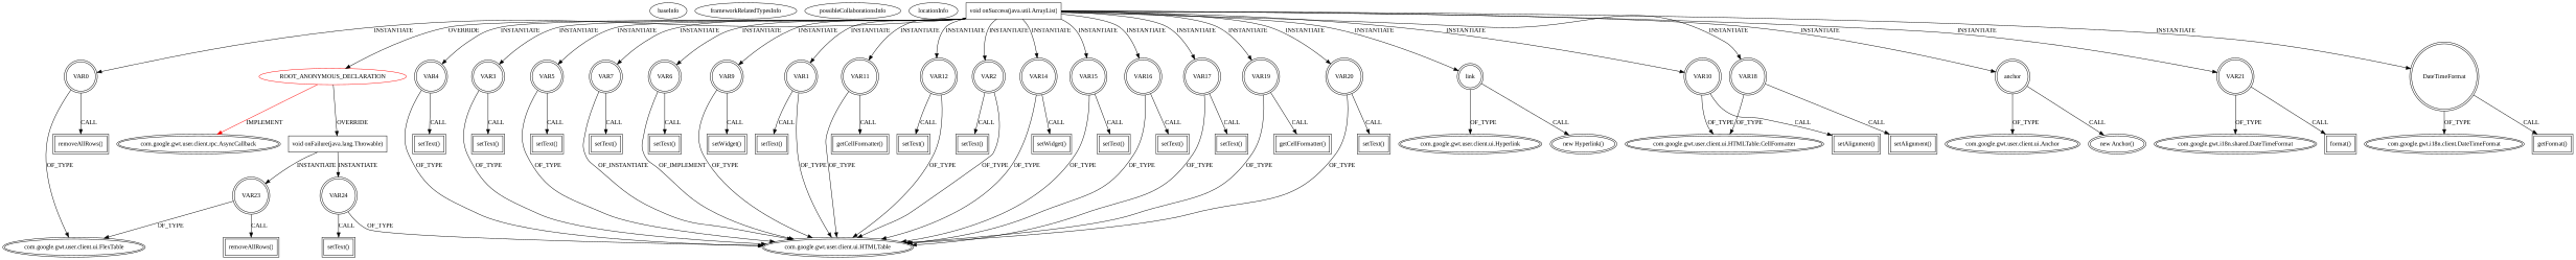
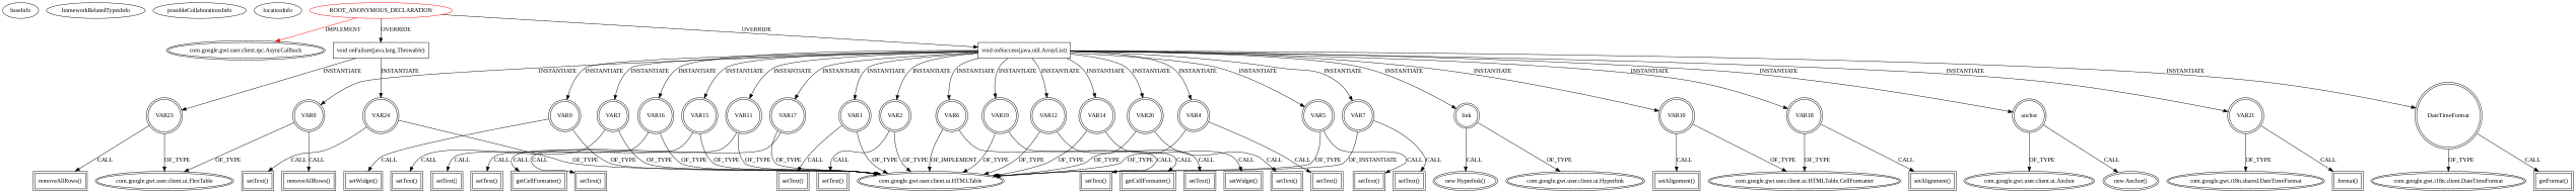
  digraph {
    fontname="Liberation Serif"
    node [fontname="Liberation Serif" isFrameworkType=true vertexType=VARIABLE_EXPRESION peripheries=2 shape=box]
    edge [fontname="Liberation Serif"]
    baseInfo [category=extension_graph graphId=419 isAnonymous=true possibleRelation=false isFrameworkType="" vertexType="" peripheries="" shape=""]
    frameworkRelatedTypesInfo [0="com.google.gwt.user.client.rpc.AsyncCallback" isFrameworkType="" vertexType="" peripheries="" shape=""]
    possibleCollaborationsInfo [isFrameworkType="" vertexType="" peripheries="" shape=""]
    locationInfo [contextSignature="void prepareTable()" filePath="/Tok-Ziraja222/Ziraja222-master/src/ziraja/client/presenter/ReportsPresenter.java" graphId=419 projectName="Tok-Ziraja222" isFrameworkType="" vertexType="" peripheries="" shape=""]
    n5 [color=red isFrameworkType=false label=ROOT_ANONYMOUS_DECLARATION vertexType=ROOT_ANONYMOUS_DECLARATION peripheries="" shape=""]
    n6 [label="com.google.gwt.user.client.rpc.AsyncCallback" vertexType=FRAMEWORK_INTERFACE_TYPE shape=""]
    n7 [isFrameworkType=false label="void onSuccess(java.util.ArrayList)" vertexType=OVERRIDING_METHOD_DECLARATION peripheries=""]
    n8 [isFrameworkType=false label="void onFailure(java.lang.Throwable)" vertexType=OVERRIDING_METHOD_DECLARATION peripheries=""]
    n9 [label=VAR0 shape=circle]
    n10 [label=VAR1 shape=circle]
    n11 [label=VAR2 shape=circle]
    n12 [label=VAR3 shape=circle]
    n13 [label=VAR4 shape=circle]
    n14 [label=VAR5 shape=circle]
    n15 [label=VAR6 shape=circle]
    n16 [label=VAR7 shape=circle]
    n17 [label=link shape=circle]
    n18 [label=VAR9 shape=circle]
    n19 [label=VAR10 shape=circle]
    n20 [label=VAR11 shape=circle]
    n21 [label=VAR12 shape=circle]
    n22 [label=anchor shape=circle]
    n23 [label=VAR14 shape=circle]
    n24 [label=VAR15 shape=circle]
    n25 [label=VAR16 shape=circle]
    n26 [label=VAR17 shape=circle]
    n27 [label=VAR18 shape=circle]
    n28 [label=VAR19 shape=circle]
    n29 [label=VAR20 shape=circle]
    n30 [label=VAR21 shape=circle]
    n31 [label=DateTimeFormat shape=circle]
    n32 [label=VAR23 shape=circle]
    n33 [label=VAR24 shape=circle]
    n34 [label="com.google.gwt.user.client.ui.FlexTable" vertexType=FRAMEWORK_CLASS_TYPE shape=""]
    n35 [label="removeAllRows()" vertexType=INSIDE_CALL]
    n36 [label="com.google.gwt.user.client.ui.HTMLTable" vertexType=FRAMEWORK_CLASS_TYPE shape=""]
    n37 [label="setText()" vertexType=INSIDE_CALL]
    n38 [label="setText()" vertexType=INSIDE_CALL]
    n39 [label="setText()" vertexType=INSIDE_CALL]
    n40 [label="setText()" vertexType=INSIDE_CALL]
    n41 [label="setText()" vertexType=INSIDE_CALL]
    n42 [label="setText()" vertexType=INSIDE_CALL]
    n43 [label="setText()" vertexType=INSIDE_CALL]
    n44 [label="com.google.gwt.user.client.ui.Hyperlink" vertexType=FRAMEWORK_CLASS_TYPE shape=""]
    n45 [label="new Hyperlink()" vertexType=CONSTRUCTOR_CALL shape=""]
    n46 [label="setWidget()" vertexType=INSIDE_CALL]
    n47 [label="com.google.gwt.user.client.ui.HTMLTable.CellFormatter" vertexType=FRAMEWORK_CLASS_TYPE shape=""]
    n48 [label="setAlignment()" vertexType=INSIDE_CALL]
    n49 [label="getCellFormatter()" vertexType=INSIDE_CALL]
    n50 [label="setText()" vertexType=INSIDE_CALL]
    n51 [label="com.google.gwt.user.client.ui.Anchor" vertexType=FRAMEWORK_CLASS_TYPE shape=""]
    n52 [label="new Anchor()" vertexType=CONSTRUCTOR_CALL shape=""]
    n53 [label="setWidget()" vertexType=INSIDE_CALL]
    n54 [label="setText()" vertexType=INSIDE_CALL]
    n55 [label="setText()" vertexType=INSIDE_CALL]
    n56 [label="setText()" vertexType=INSIDE_CALL]
    n57 [label="setAlignment()" vertexType=INSIDE_CALL]
    n58 [label="getCellFormatter()" vertexType=INSIDE_CALL]
    n59 [label="setText()" vertexType=INSIDE_CALL]
    n60 [label="com.google.gwt.i18n.shared.DateTimeFormat" vertexType=FRAMEWORK_CLASS_TYPE shape=""]
    n61 [label="format()" vertexType=INSIDE_CALL]
    n62 [label="com.google.gwt.i18n.client.DateTimeFormat" vertexType=FRAMEWORK_CLASS_TYPE shape=""]
    n63 [label="getFormat()" vertexType=INSIDE_CALL]
    n64 [label="removeAllRows()" vertexType=INSIDE_CALL]
    n65 [label="setText()" vertexType=INSIDE_CALL]
    n5 -> n6 [color=red label=IMPLEMENT]
-   n7 -> n5 [label=OVERRIDE]
+   n5 -> n7 [label=OVERRIDE]
    n5 -> n8 [label=OVERRIDE]
    n7 -> n9 [label=INSTANTIATE]
    n7 -> n10 [label=INSTANTIATE]
    n7 -> n11 [label=INSTANTIATE]
    n7 -> n12 [label=INSTANTIATE]
    n7 -> n13 [label=INSTANTIATE]
    n7 -> n14 [label=INSTANTIATE]
    n7 -> n15 [label=INSTANTIATE]
    n7 -> n16 [label=INSTANTIATE]
    n7 -> n17 [label=INSTANTIATE]
    n7 -> n18 [label=INSTANTIATE]
    n7 -> n19 [label=INSTANTIATE]
    n7 -> n20 [label=INSTANTIATE]
    n7 -> n21 [label=INSTANTIATE]
    n7 -> n22 [label=INSTANTIATE]
    n7 -> n23 [label=INSTANTIATE]
    n7 -> n24 [label=INSTANTIATE]
    n7 -> n25 [label=INSTANTIATE]
    n7 -> n26 [label=INSTANTIATE]
    n7 -> n27 [label=INSTANTIATE]
    n7 -> n28 [label=INSTANTIATE]
    n7 -> n29 [label=INSTANTIATE]
    n7 -> n30 [label=INSTANTIATE]
    n7 -> n31 [label=INSTANTIATE]
    n8 -> n32 [label=INSTANTIATE]
    n8 -> n33 [label=INSTANTIATE]
    n9 -> n34 [label=OF_TYPE]
    n9 -> n35 [label=CALL]
    n10 -> n36 [label=OF_TYPE]
    n10 -> n37 [label=CALL]
    n11 -> n36 [label=OF_TYPE]
    n11 -> n38 [label=CALL]
    n12 -> n36 [label=OF_TYPE]
    n12 -> n39 [label=CALL]
    n13 -> n36 [label=OF_TYPE]
    n13 -> n40 [label=CALL]
    n14 -> n36 [label=OF_TYPE]
    n14 -> n41 [label=CALL]
    n15 -> n36 [label=OF_IMPLEMENT]
    n15 -> n42 [label=CALL]
    n16 -> n36 [label=OF_INSTANTIATE]
    n16 -> n43 [label=CALL]
    n17 -> n44 [label=OF_TYPE]
    n17 -> n45 [label=CALL]
    n18 -> n36 [label=OF_TYPE]
    n18 -> n46 [label=CALL]
    n19 -> n47 [label=OF_TYPE]
    n19 -> n48 [label=CALL]
    n20 -> n36 [label=OF_TYPE]
    n20 -> n49 [label=CALL]
    n21 -> n36 [label=OF_TYPE]
    n21 -> n50 [label=CALL]
    n22 -> n51 [label=OF_TYPE]
    n22 -> n52 [label=CALL]
    n23 -> n36 [label=OF_TYPE]
    n23 -> n53 [label=CALL]
    n24 -> n36 [label=OF_TYPE]
    n24 -> n54 [label=CALL]
    n25 -> n36 [label=OF_TYPE]
    n25 -> n55 [label=CALL]
    n26 -> n36 [label=OF_TYPE]
    n26 -> n56 [label=CALL]
    n27 -> n47 [label=OF_TYPE]
    n27 -> n57 [label=CALL]
    n28 -> n36 [label=OF_TYPE]
    n28 -> n58 [label=CALL]
    n29 -> n36 [label=OF_TYPE]
    n29 -> n59 [label=CALL]
    n30 -> n60 [label=OF_TYPE]
    n30 -> n61 [label=CALL]
    n31 -> n62 [label=OF_TYPE]
    n31 -> n63 [label=CALL]
    n32 -> n34 [label=OF_TYPE]
    n32 -> n64 [label=CALL]
    n33 -> n36 [label=OF_TYPE]
    n33 -> n65 [label=CALL]
  }
